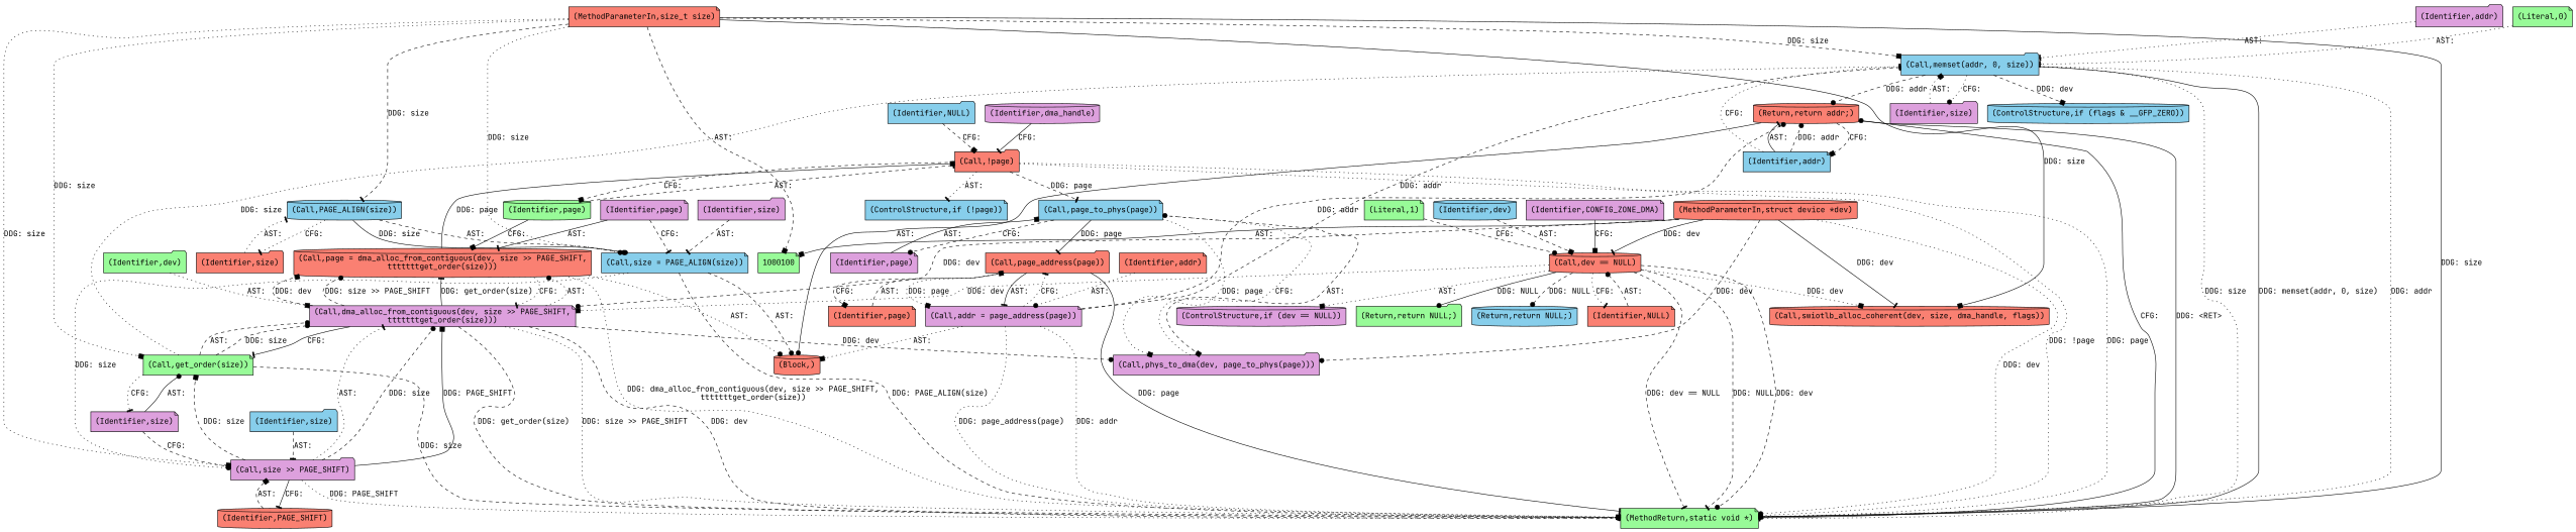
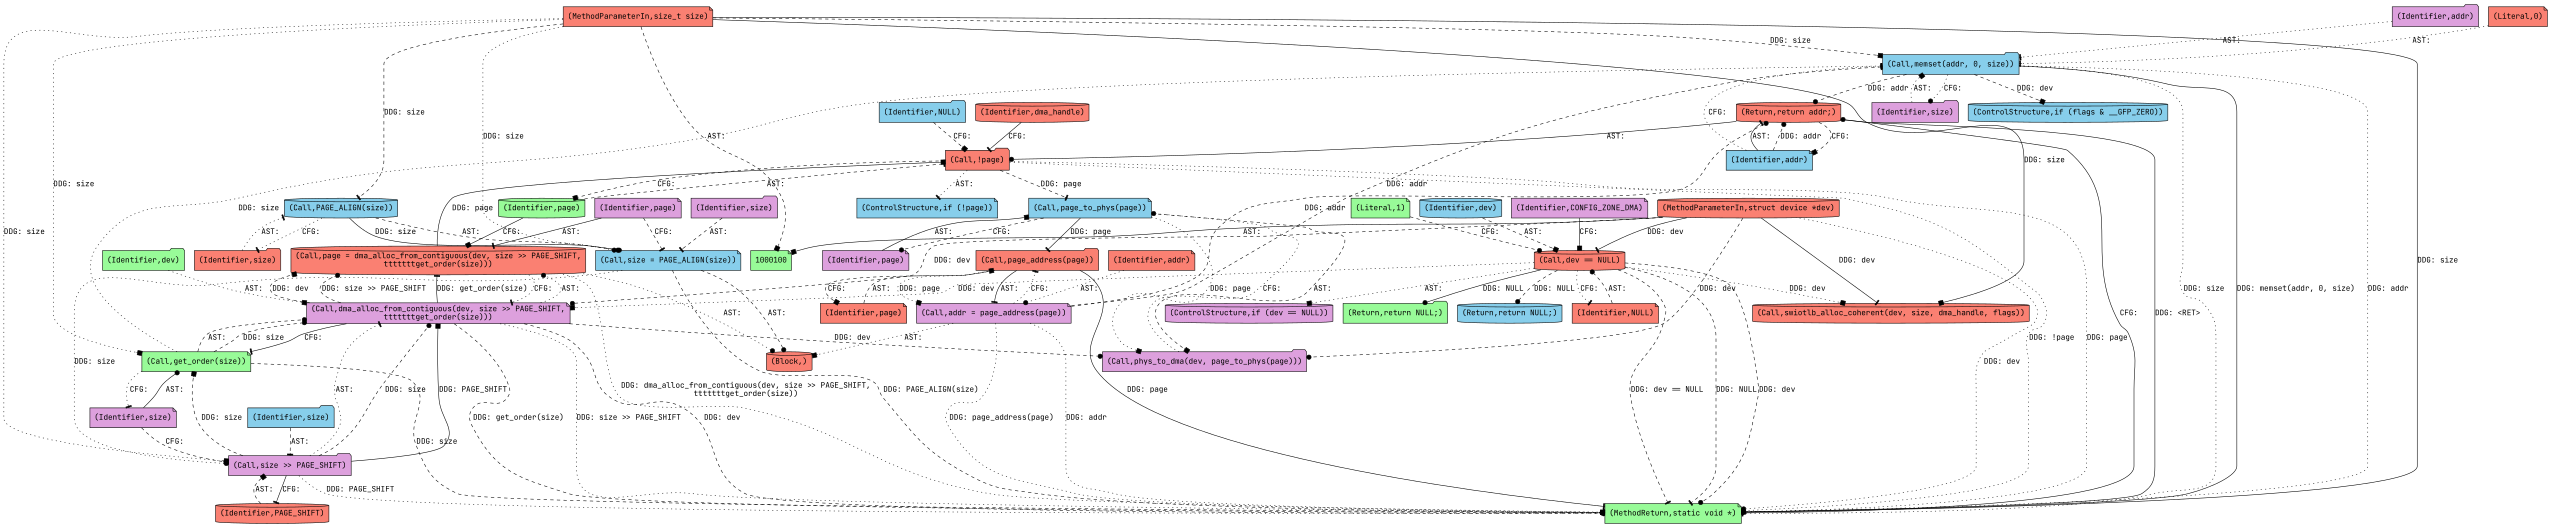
  digraph {
    fontname="JetBrains Mono"
    node [fillcolor=salmon fontname="JetBrains Mono" shape=note style=filled]
    edge [arrowhead=tee fontname="JetBrains Mono" style=dashed]
    n1 [fillcolor=skyblue label="(Call,memset(addr, 0, size))" shape=folder]
    n2 [label="(Return,return addr;)" shape=cylinder]
    n3 [fillcolor=palegreen label="(MethodReturn,static void *)"]
    n4 [fillcolor=plum label="(Identifier,size)" shape=folder]
    n5 [fillcolor=skyblue label="(ControlStructure,if (flags & __GFP_ZERO))" shape=cylinder]
    n6 [label="(Block,)" shape=cylinder]
    n7 [fillcolor=skyblue label="(Identifier,addr)"]
    n8 [fillcolor=plum label="(Call,addr = page_address(page))"]
    n9 [label="(Call,page_address(page))" shape=folder]
    n10 [label="(Identifier,page)"]
    n11 [fillcolor=skyblue label="(Call,page_to_phys(page))"]
    n12 [fillcolor=plum label="(Call,phys_to_dma(dev, page_to_phys(page)))" shape=folder]
    n13 [fillcolor=plum label="(Identifier,page)"]
    n14 [label="(Call,!page)" shape=folder]
    n15 [fillcolor=palegreen label="(Identifier,page)" shape=cylinder]
    n16 [fillcolor=skyblue label="(ControlStructure,if (!page))"]
    n17 [label="(Call,page = dma_alloc_from_contiguous(dev, size >> PAGE_SHIFT,\n\t\t\t\t\t\t\tget_order(size)))" shape=cylinder]
    n18 [fillcolor=plum label="(Call,dma_alloc_from_contiguous(dev, size >> PAGE_SHIFT,\n\t\t\t\t\t\t\tget_order(size)))"]
    n19 [fillcolor=palegreen label="(Call,get_order(size))"]
    n20 [fillcolor=plum label="(Identifier,size)"]
    n21 [label="(Call,dev == NULL)" shape=cylinder]
    n22 [fillcolor=palegreen label="(Return,return NULL;)" shape=folder]
    n23 [fillcolor=skyblue label="(Return,return NULL;)" shape=cylinder]
    n24 [label="(Identifier,NULL)"]
    n25 [fillcolor=plum label="(ControlStructure,if (dev == NULL))" shape=cylinder]
    n26 [label="(Call,swiotlb_alloc_coherent(dev, size, dma_handle, flags))" shape=cylinder]
    n27 [label="(MethodParameterIn,struct device *dev)" shape=cylinder]
    1000100 [fillcolor=palegreen]
    n29 [fillcolor=plum label="(Call,size >> PAGE_SHIFT)" shape=folder]
    n30 [label="(Identifier,PAGE_SHIFT)" shape=cylinder]
    n31 [fillcolor=skyblue label="(Call,size = PAGE_ALIGN(size))"]
    n32 [fillcolor=skyblue label="(Call,PAGE_ALIGN(size))" shape=cylinder]
    n33 [label="(Identifier,size)" shape=folder]
    n34 [label="(MethodParameterIn,size_t size)"]
    n35 [fillcolor=palegreen label="(Literal,1)"]
    n36 [fillcolor=plum label="(Identifier,page)"]
-   n37 [fillcolor=palegreen label="(Literal,0)"]
+   n37 [label="(Literal,0)"]
    n38 [label="(Identifier,addr)"]
    n39 [fillcolor=palegreen label="(Identifier,dev)" shape=folder]
    n40 [fillcolor=plum label="(Identifier,addr)" shape=folder]
    n41 [fillcolor=skyblue label="(Identifier,NULL)" shape=folder]
    n42 [fillcolor=skyblue label="(Identifier,dev)" shape=cylinder]
    n43 [fillcolor=plum label="(Identifier,CONFIG_ZONE_DMA)"]
    n44 [fillcolor=skyblue label="(Identifier,size)" shape=folder]
    n45 [fillcolor=plum label="(Identifier,size)" shape=folder]
-   n46 [fillcolor=plum label="(Identifier,dma_handle)" shape=cylinder]
+   n46 [label="(Identifier,dma_handle)" shape=cylinder]
    n1 -> n2 [arrowhead=dot label="DDG: addr"]
    n1 -> n3 [label="DDG: size" style=dotted]
    n1 -> n3 [arrowhead=box label="DDG: memset(addr, 0, size)" style=solid]
    n1 -> n3 [label="DDG: addr" style=dotted]
    n1 -> n4 [arrowhead=dot label="CFG: " style=dotted]
    n1 -> n5 [arrowhead=box label="DDG: dev"]
    n2 -> n3 [label="DDG: <RET>" style=solid]
-   n2 -> n6 [arrowhead=dot label="AST: " style=solid]
+   n2 -> n14 [arrowhead=dot label="AST: " style=solid]
    n2 -> n7 [arrowhead=box label="CFG: "]
    n3 -> n2 [arrowhead=dot label="CFG: " style=solid]
    n4 -> n1 [arrowhead=box label="AST: " style=dotted]
    n7 -> n1 [label="CFG: " style=dotted]
    n7 -> n2 [label="AST: " style=solid]
    n7 -> n2 [arrowhead=dot label="DDG: addr"]
    n8 -> n1 [label="DDG: addr"]
    n8 -> n2 [arrowhead=dot label="DDG: addr"]
    n8 -> n3 [label="DDG: addr" style=dotted]
    n8 -> n3 [arrowhead=box label="DDG: page_address(page)" style=dotted]
    n8 -> n6 [arrowhead=box label="AST: " style=dotted]
    n8 -> n9 [label="CFG: " style=dotted]
    n9 -> n3 [label="DDG: page" style=solid]
    n9 -> n8 [label="AST: " style=solid]
    n9 -> n8 [arrowhead=box label="DDG: page" style=dotted]
    n9 -> n10 [arrowhead=box label="CFG: "]
    n10 -> n9 [arrowhead=box label="AST: "]
    n11 -> n9 [label="DDG: page" style=solid]
    n11 -> n12 [arrowhead=box label="AST: "]
    n11 -> n12 [arrowhead=box label="DDG: page" style=dotted]
    n11 -> n13 [arrowhead=dot label="CFG: "]
    n12 -> n11 [arrowhead=dot label="CFG: " style=dotted]
    n13 -> n11 [arrowhead=box label="AST: " style=solid]
    n14 -> n3 [label="DDG: !page" style=dotted]
    n14 -> n3 [arrowhead=dot label="DDG: page" style=dotted]
    n14 -> n11 [label="DDG: page"]
    n14 -> n15 [arrowhead=box label="CFG: "]
    n14 -> n16 [label="AST: " style=dotted]
    n15 -> n14 [label="AST: "]
    n15 -> n17 [arrowhead=box label="CFG: " style=solid]
    n17 -> n3 [arrowhead=box label="DDG: dma_alloc_from_contiguous(dev, size >> PAGE_SHIFT,\n\t\t\t\t\t\t\tget_order(size))" style=dotted]
    n17 -> n6 [arrowhead=dot label="AST: " style=dotted]
    n17 -> n14 [arrowhead=box label="DDG: page" style=solid]
    n17 -> n18 [label="CFG: " style=dotted]
    n18 -> n3 [label="DDG: get_order(size)"]
    n18 -> n3 [label="DDG: size >> PAGE_SHIFT" style=dotted]
    n18 -> n3 [label="DDG: dev"]
    n18 -> n12 [arrowhead=dot label="DDG: dev"]
    n18 -> n17 [arrowhead=dot label="AST: " style=dotted]
    n18 -> n17 [arrowhead=box label="DDG: dev"]
    n18 -> n17 [arrowhead=dot label="DDG: size >> PAGE_SHIFT"]
    n18 -> n17 [label="DDG: get_order(size)" style=solid]
    n18 -> n19 [label="CFG: " style=solid]
    n19 -> n1 [label="DDG: size" style=dotted]
    n19 -> n3 [arrowhead=dot label="DDG: size"]
    n19 -> n18 [arrowhead=dot label="AST: "]
    n19 -> n18 [arrowhead=dot label="DDG: size"]
    n19 -> n20 [label="CFG: " style=dotted]
    n20 -> n19 [arrowhead=dot label="AST: " style=solid]
    n20 -> n29 [arrowhead=box label="CFG: "]
    n21 -> n3 [label="DDG: dev == NULL"]
    n21 -> n3 [label="DDG: NULL"]
    n21 -> n3 [arrowhead=dot label="DDG: dev"]
    n21 -> n18 [arrowhead=box label="DDG: dev" style=dotted]
    n21 -> n22 [arrowhead=dot label="DDG: NULL" style=solid]
    n21 -> n23 [arrowhead=dot label="DDG: NULL"]
    n21 -> n24 [label="CFG: " style=dotted]
    n21 -> n25 [arrowhead=box label="AST: " style=dotted]
    n21 -> n26 [arrowhead=box label="DDG: dev" style=dotted]
    n24 -> n21 [arrowhead=dot label="AST: "]
    n27 -> n3 [arrowhead=dot label="DDG: dev" style=dotted]
    n27 -> n12 [arrowhead=dot label="DDG: dev"]
    n27 -> n18 [arrowhead=dot label="DDG: dev"]
    n27 -> n21 [label="DDG: dev" style=solid]
    n27 -> n26 [label="DDG: dev" style=solid]
    n27 -> 1000100 [arrowhead=box label="AST: " style=solid]
    n29 -> n3 [arrowhead=dot label="DDG: PAGE_SHIFT" style=dotted]
    n29 -> n18 [label="AST: " style=dotted]
    n29 -> n18 [arrowhead=dot label="DDG: size"]
    n29 -> n18 [arrowhead=box label="DDG: PAGE_SHIFT" style=solid]
    n29 -> n19 [arrowhead=box label="DDG: size"]
    n29 -> n30 [label="CFG: " style=solid]
    n30 -> n29 [arrowhead=box label="AST: "]
    n31 -> n3 [arrowhead=dot label="DDG: PAGE_ALIGN(size)"]
    n31 -> n6 [arrowhead=dot label="AST: "]
    n31 -> n29 [arrowhead=dot label="DDG: size" style=dotted]
    n32 -> n31 [arrowhead=dot label="AST: "]
    n32 -> n31 [arrowhead=dot label="DDG: size" style=solid]
    n32 -> n33 [label="CFG: " style=dotted]
    n33 -> n32 [label="AST: " style=dotted]
    n34 -> n1 [arrowhead=box label="DDG: size"]
    n34 -> n3 [label="DDG: size" style=solid]
    n34 -> n19 [arrowhead=box label="DDG: size" style=dotted]
    n34 -> n26 [arrowhead=box label="DDG: size" style=solid]
    n34 -> 1000100 [arrowhead=box label="AST: "]
    n34 -> n29 [arrowhead=box label="DDG: size" style=dotted]
    n34 -> n31 [arrowhead=dot label="DDG: size" style=dotted]
    n34 -> n32 [label="DDG: size"]
    n35 -> n21 [arrowhead=dot label="CFG: "]
    n36 -> n17 [label="AST: " style=solid]
    n36 -> n31 [label="CFG: "]
    n37 -> n1 [label="AST: " style=dotted]
    n38 -> n8 [arrowhead=dot label="AST: " style=dotted]
    n39 -> n18 [arrowhead=box label="AST: " style=dotted]
    n40 -> n1 [label="AST: " style=dotted]
    n41 -> n14 [arrowhead=box label="CFG: "]
    n42 -> n21 [arrowhead=box label="AST: "]
    n43 -> n21 [arrowhead=box label="CFG: " style=solid]
    n44 -> n29 [label="AST: "]
    n45 -> n31 [label="AST: "]
    n46 -> n14 [label="CFG: " style=solid]
  }
